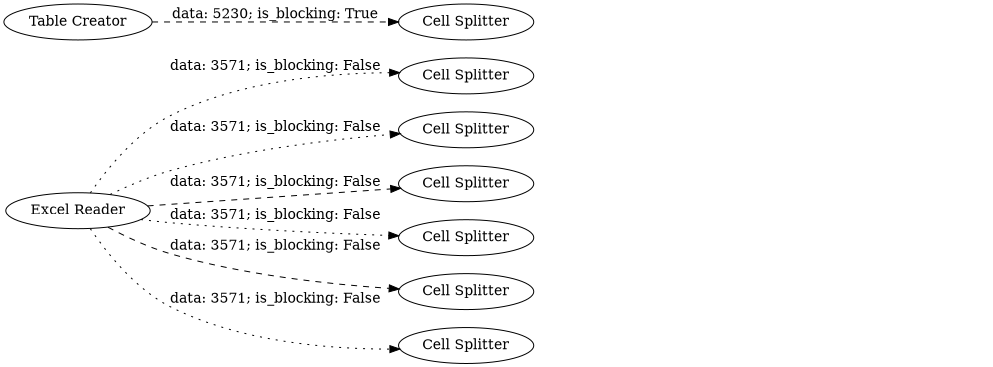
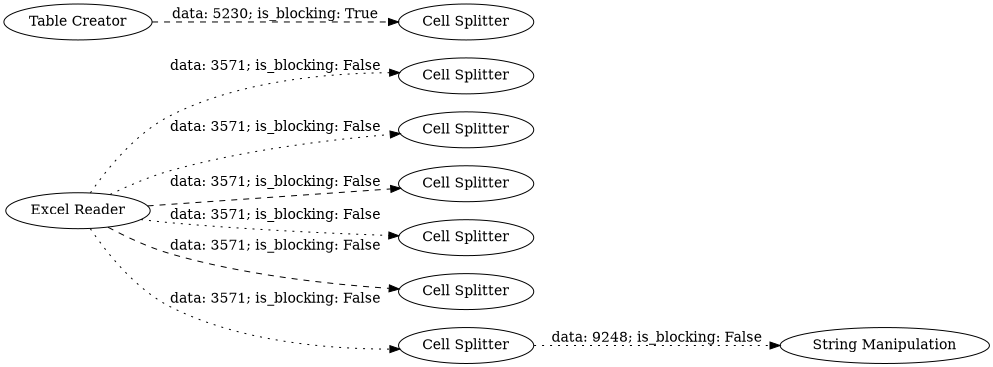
  digraph {
    rankdir=LR
    edge [style=dotted]
    n1 [label="Cell Splitter"]
    n2 [label="Cell Splitter"]
    n3 [label="Excel Reader"]
    n4 [label="Cell Splitter"]
    n5 [label="Cell Splitter"]
    n6 [label="Cell Splitter"]
    n7 [label="Cell Splitter"]
    n8 [label="Cell Splitter"]
+   n9 [label="String Manipulation"]
    n10 [label="Table Creator"]
    n3 -> n1 [label="data: 3571; is_blocking: False"]
    n3 -> n2 [label="data: 3571; is_blocking: False"]
    n3 -> n4 [label="data: 3571; is_blocking: False" style=dashed]
    n3 -> n5 [label="data: 3571; is_blocking: False"]
    n3 -> n6 [label="data: 3571; is_blocking: False" style=dashed]
    n3 -> n7 [label="data: 3571; is_blocking: False"]
+   n7 -> n9 [label="data: 9248; is_blocking: False"]
    n10 -> n8 [label="data: 5230; is_blocking: True" style=dashed]
  }
